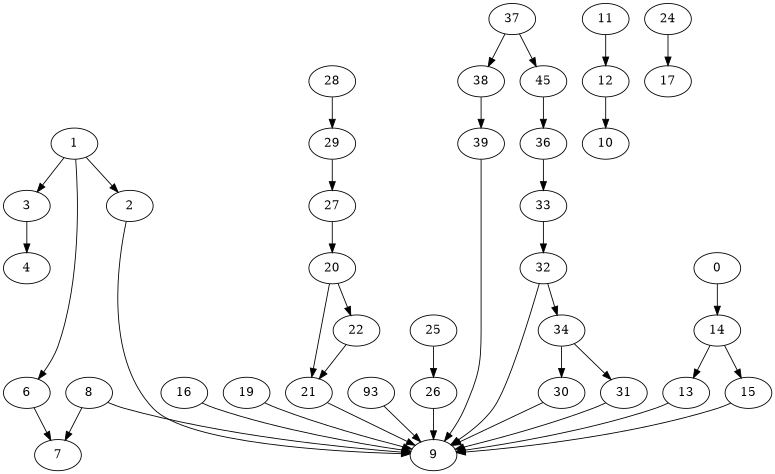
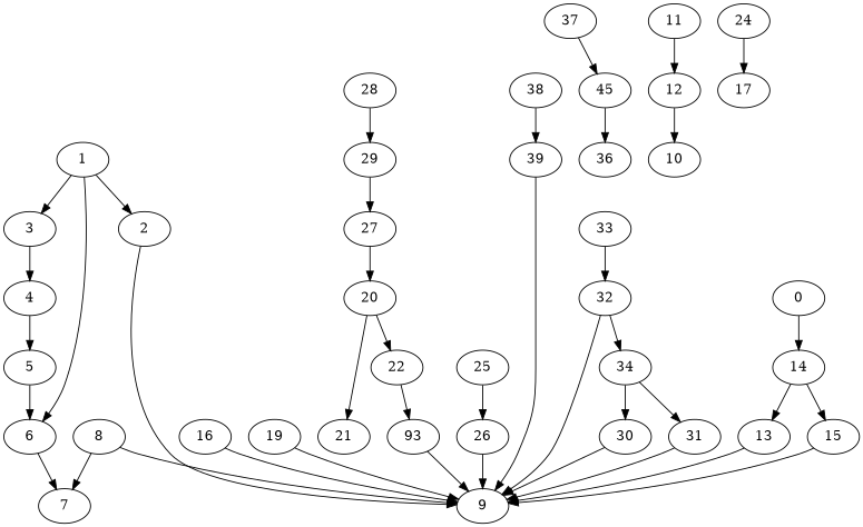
  strict digraph {
    node [exec=158]
    edge [comm=7]
    0 [exec=147]
    14 [exec=50]
    13 [exec=78]
    15 [exec=81]
    1 [exec=93]
    2 [exec=165]
    3
    6 [exec=76]
    9 [exec=107]
    4 [exec=90]
+   5 [exec=148]
    7 [exec=124]
    8 [exec=102]
    10 [exec=155]
    11 [exec=64]
    12 [exec=146]
    16 [exec=178]
    17 [exec=71]
    19 [exec=151]
    20 [exec=99]
    21 [exec=73]
    22 [exec=198]
    n23 [exec=87 label=93]
    24 [exec=163]
    25 [exec=119]
    26 [exec=133]
    27 [exec=193]
    28 [exec=159]
    29 [exec=177]
    30
    31 [exec=109]
    32 [exec=74]
    34 [exec=180]
    33 [exec=152]
    n35 [exec=57 label=45]
    36 [exec=62]
    37 [exec=94]
    38 [exec=117]
    39 [exec=92]
    0 -> 14 [comm=20]
    14 -> 13 [comm=20]
    14 -> 15 [comm=6]
    13 -> 9 [comm=19]
    15 -> 9 [comm=6]
    1 -> 2 [comm=13]
    1 -> 3 [comm=5]
    1 -> 6
    2 -> 9 [comm=18]
    3 -> 4 [comm=14]
    6 -> 7
+   4 -> 5
+   5 -> 6 [comm=14]
    8 -> 9 [comm=9]
    8 -> 7 [comm=12]
    11 -> 12 [comm=8]
    12 -> 10 [comm=20]
    16 -> 9 [comm=5]
    19 -> 9 [comm=19]
    20 -> 21 [comm=12]
    20 -> 22 [comm=20]
-   21 -> 9 [comm=12]
-   22 -> 21 [comm=6]
+   22 -> n23 [comm=6]
    n23 -> 9
    24 -> 17 [comm=6]
    25 -> 26 [comm=18]
    26 -> 9
    27 -> 20
    28 -> 29 [comm=11]
    29 -> 27 [comm=6]
    30 -> 9 [comm=10]
    31 -> 9
    32 -> 9
    32 -> 34 [comm=5]
    34 -> 30 [comm=20]
    34 -> 31 [comm=20]
    33 -> 32 [comm=16]
    n35 -> 36 [comm=5]
-   36 -> 33
    37 -> n35
-   37 -> 38 [comm=15]
    38 -> 39 [comm=15]
    39 -> 9 [comm=5]
  }
